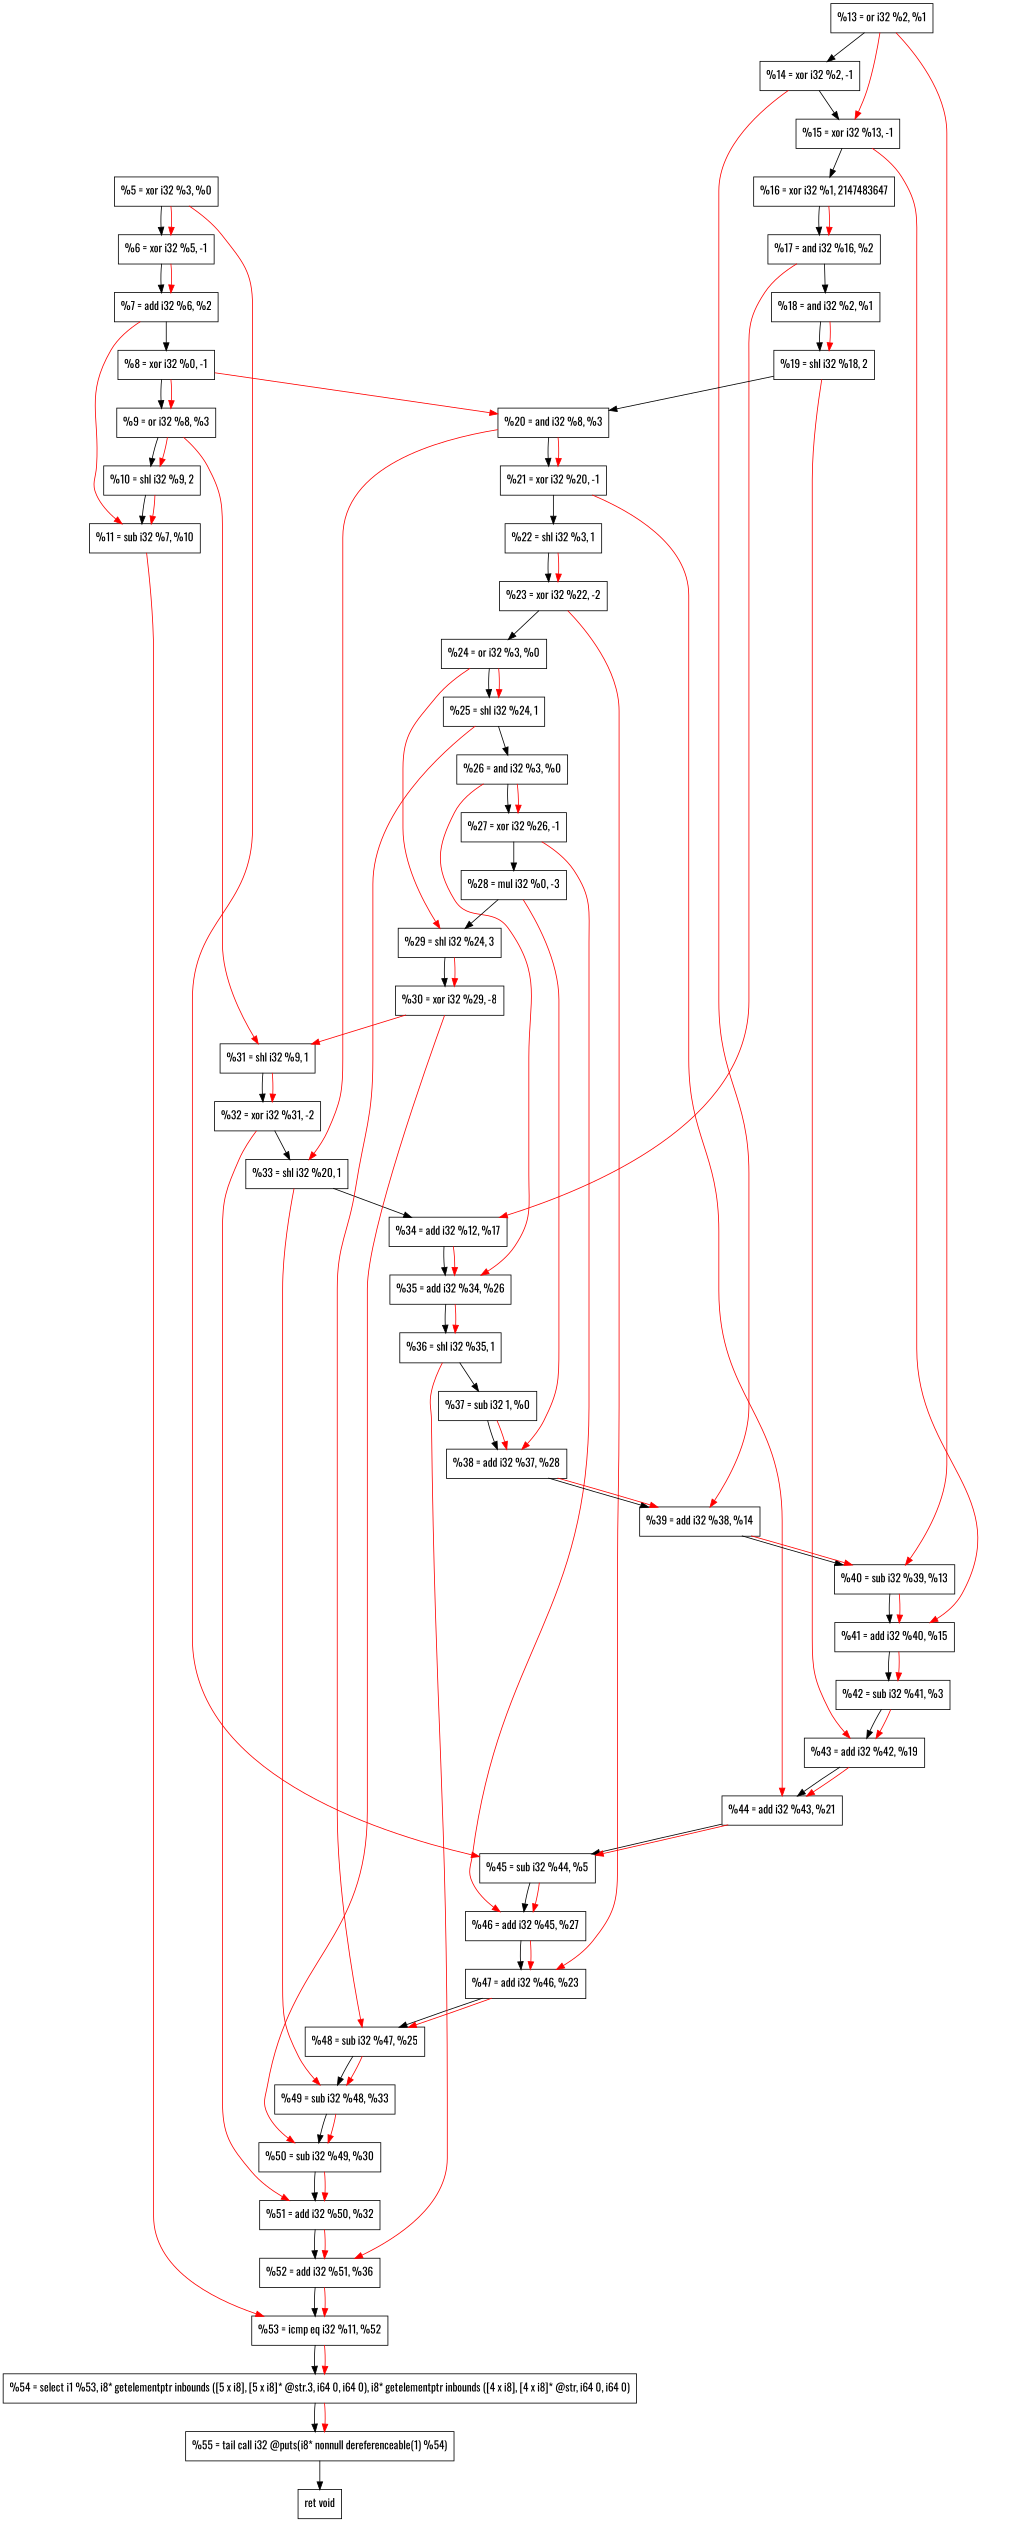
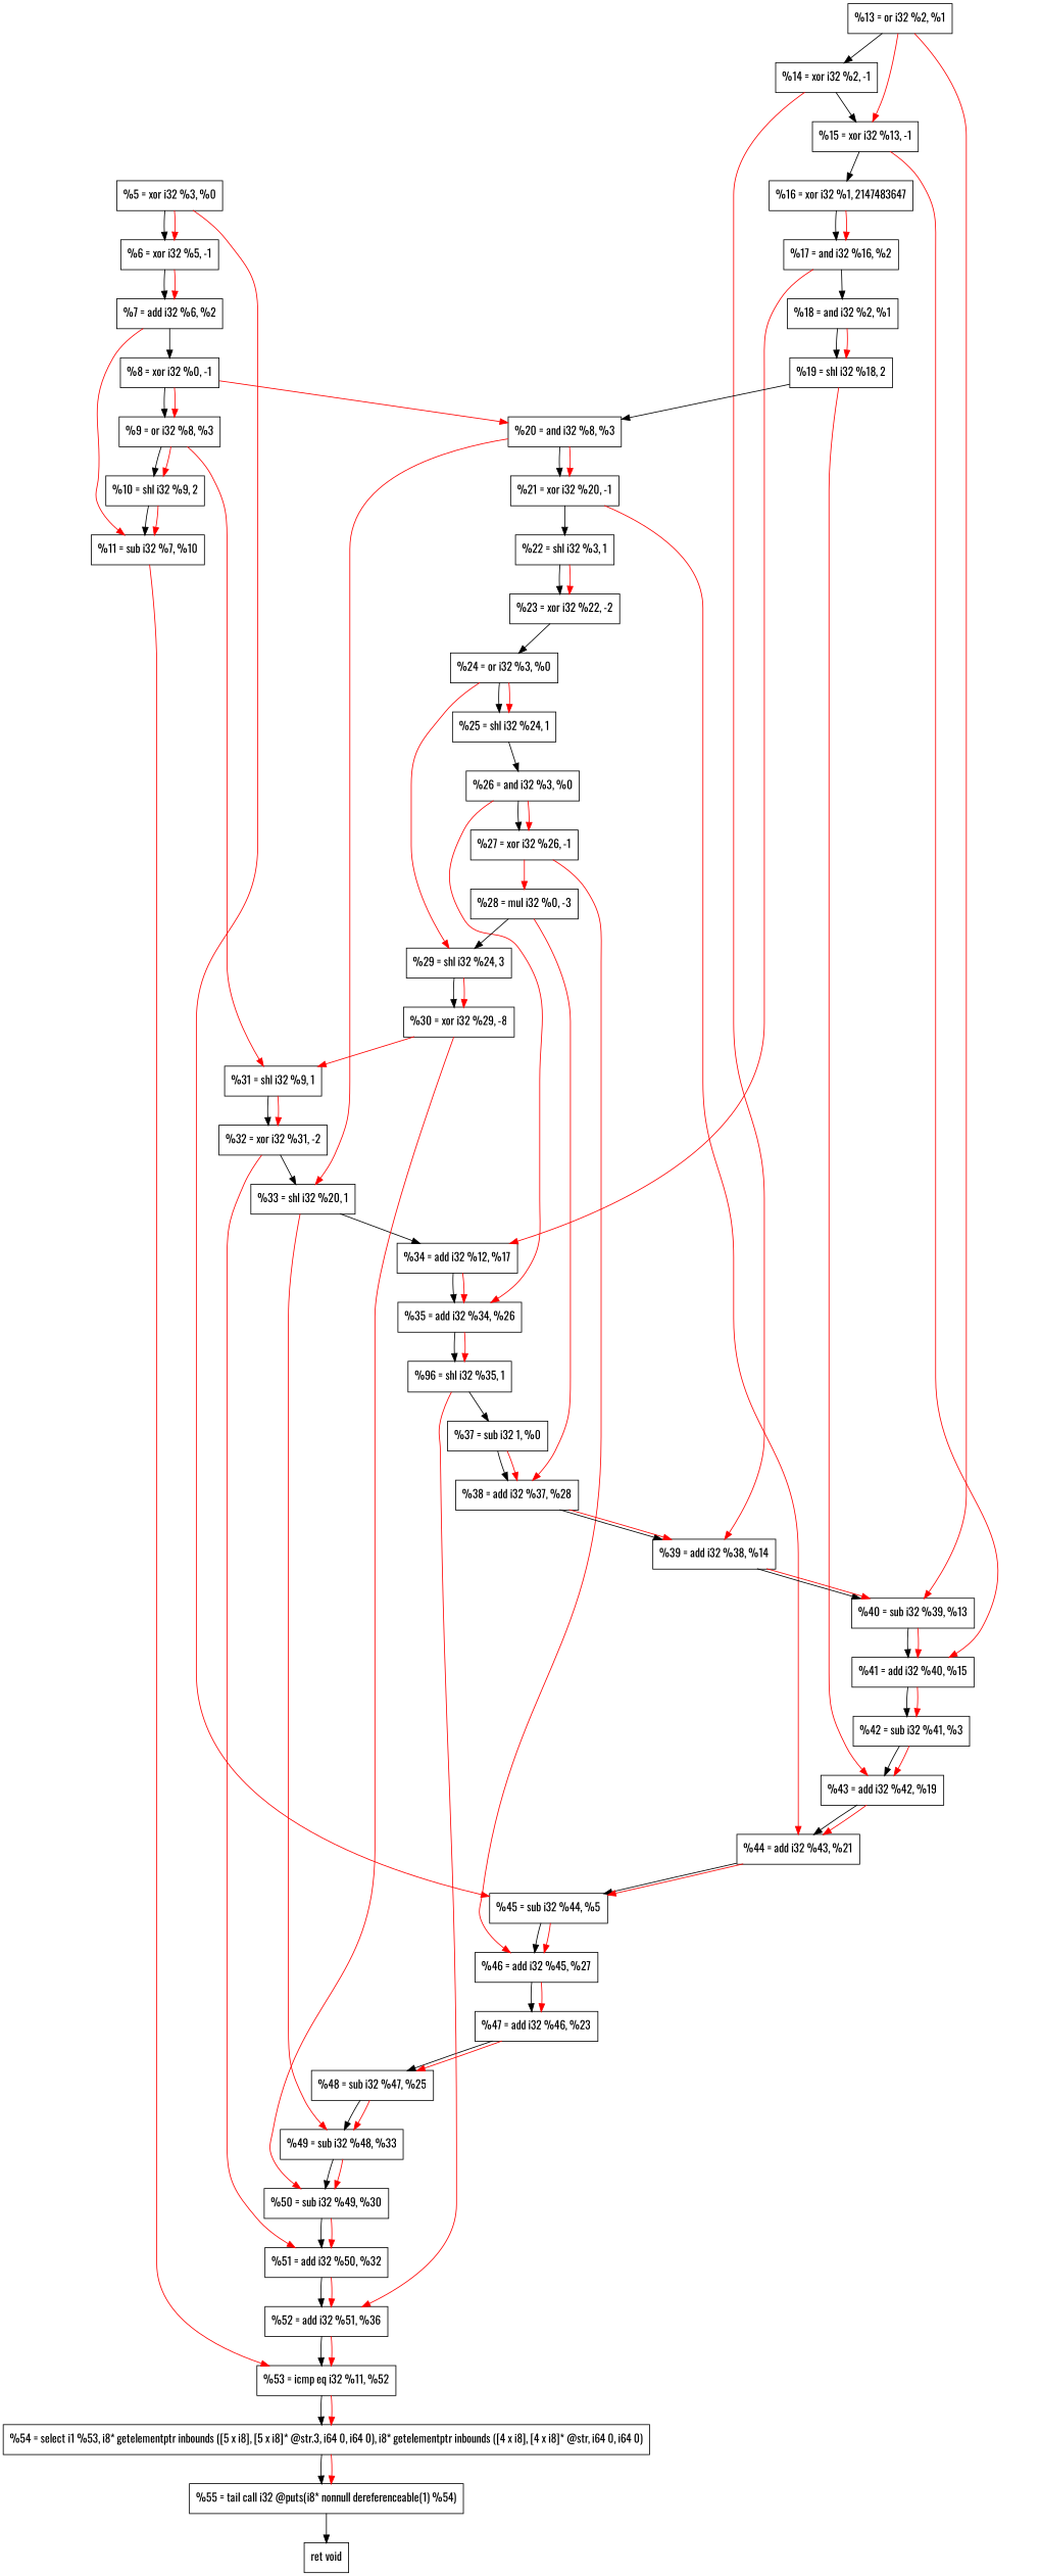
  digraph {
    fontname=Oswald
    node [fontname=Oswald shape=record]
    edge [fontname=Oswald color=red]
    n1 [label="  %5 = xor i32 %3, %0"]
    n2 [label="  %6 = xor i32 %5, -1"]
    n3 [label="  %45 = sub i32 %44, %5"]
    n4 [label="  %7 = add i32 %6, %2"]
    n5 [label="  %46 = add i32 %45, %27"]
    n6 [label="  %8 = xor i32 %0, -1"]
    n7 [label="  %11 = sub i32 %7, %10"]
    n8 [label="  %9 = or i32 %8, %3"]
    n9 [label="  %20 = and i32 %8, %3"]
    n10 [label="  %53 = icmp eq i32 %11, %52"]
    n11 [label="  %10 = shl i32 %9, 2"]
    n12 [label="  %31 = shl i32 %9, 1"]
    n13 [label="  %21 = xor i32 %20, -1"]
    n14 [label="  %33 = shl i32 %20, 1"]
    n15 [label="  %32 = xor i32 %31, -2"]
    n16 [label="  %54 = select i1 %53, i8* getelementptr inbounds ([5 x i8], [5 x i8]* @str.3, i64 0, i64 0), i8* getelementptr inbounds ([4 x i8], [4 x i8]* @str, i64 0, i64 0)"]
    n17 [label="  %13 = or i32 %2, %1"]
    n18 [label="  %14 = xor i32 %2, -1"]
    n19 [label="  %15 = xor i32 %13, -1"]
    n20 [label="  %40 = sub i32 %39, %13"]
    n21 [label="  %34 = add i32 %12, %17"]
    n22 [label="  %35 = add i32 %34, %26"]
    n23 [label="  %39 = add i32 %38, %14"]
    n24 [label="  %16 = xor i32 %1, 2147483647"]
    n25 [label="  %41 = add i32 %40, %15"]
    n26 [label="  %17 = and i32 %16, %2"]
    n27 [label="  %42 = sub i32 %41, %3"]
    n28 [label="  %18 = and i32 %2, %1"]
    n29 [label="  %19 = shl i32 %18, 2"]
    n30 [label="  %43 = add i32 %42, %19"]
    n31 [label="  %44 = add i32 %43, %21"]
    n32 [label="  %22 = shl i32 %3, 1"]
    n33 [label="  %49 = sub i32 %48, %33"]
    n34 [label="  %23 = xor i32 %22, -2"]
    n35 [label="  %24 = or i32 %3, %0"]
    n36 [label="  %47 = add i32 %46, %23"]
    n37 [label="  %25 = shl i32 %24, 1"]
    n38 [label="  %29 = shl i32 %24, 3"]
    n39 [label="  %48 = sub i32 %47, %25"]
    n40 [label="  %26 = and i32 %3, %0"]
    n41 [label="  %30 = xor i32 %29, -8"]
    n42 [label="  %27 = xor i32 %26, -1"]
    n43 [label="  %28 = mul i32 %0, -3"]
-   n44 [label="  %36 = shl i32 %35, 1"]
+   n44 [label="%96 = shl i32 %35, 1"]
    n45 [label="  %38 = add i32 %37, %28"]
    n46 [label="  %50 = sub i32 %49, %30"]
    n47 [label="  %51 = add i32 %50, %32"]
    n48 [label="  %52 = add i32 %51, %36"]
    n49 [label="  %37 = sub i32 1, %0"]
    n50 [label="  %55 = tail call i32 @puts(i8* nonnull dereferenceable(1) %54)"]
    n51 [label="  ret void"]
    n1 -> n2 [color=""]
    n1 -> n2
    n1 -> n3
    n2 -> n4 [color=""]
    n2 -> n4
    n3 -> n5 [color=""]
    n3 -> n5
    n4 -> n6 [color=""]
    n4 -> n7
    n5 -> n36 [color=""]
    n5 -> n36
    n6 -> n8 [color=""]
    n6 -> n8
    n6 -> n9
    n7 -> n10
    n8 -> n11 [color=""]
    n8 -> n11
    n8 -> n12
    n9 -> n13 [color=""]
    n9 -> n13
    n9 -> n14
    n10 -> n16 [color=""]
    n10 -> n16
    n11 -> n7 [color=""]
    n11 -> n7
    n12 -> n15 [color=""]
    n12 -> n15
    n13 -> n31
    n13 -> n32 [color=""]
    n14 -> n21 [color=""]
    n14 -> n33
    n15 -> n14 [color=""]
    n15 -> n47
    n16 -> n50 [color=""]
    n16 -> n50
    n17 -> n18 [color=""]
    n17 -> n19
    n17 -> n20
    n18 -> n19 [color=""]
    n18 -> n23
    n19 -> n24 [color=""]
    n19 -> n25
    n20 -> n25 [color=""]
    n20 -> n25
    n21 -> n22 [color=""]
    n21 -> n22
    n22 -> n44 [color=""]
    n22 -> n44
    n23 -> n20 [color=""]
    n23 -> n20
    n24 -> n26 [color=""]
    n24 -> n26
    n25 -> n27 [color=""]
    n25 -> n27
    n26 -> n21
    n26 -> n28 [color=""]
    n27 -> n30 [color=""]
    n27 -> n30
    n28 -> n29 [color=""]
    n28 -> n29
    n29 -> n9 [color=""]
    n29 -> n30
    n30 -> n31 [color=""]
    n30 -> n31
    n31 -> n3 [color=""]
    n31 -> n3
    n32 -> n34 [color=""]
    n32 -> n34
    n33 -> n46 [color=""]
    n33 -> n46
    n34 -> n35 [color=""]
-   n34 -> n36
    n35 -> n37 [color=""]
    n35 -> n37
    n35 -> n38
    n36 -> n39 [color=""]
    n36 -> n39
-   n37 -> n39
    n37 -> n40 [color=""]
    n38 -> n41 [color=""]
    n38 -> n41
    n39 -> n33 [color=""]
    n39 -> n33
    n40 -> n22
    n40 -> n42 [color=""]
    n40 -> n42
    n41 -> n12
    n41 -> n46
    n42 -> n5
-   n42 -> n43 [color=""]
+   n42 -> n43
    n43 -> n38 [color=""]
    n43 -> n45
    n44 -> n48
    n44 -> n49 [color=""]
    n45 -> n23 [color=""]
    n45 -> n23
    n46 -> n47 [color=""]
    n46 -> n47
    n47 -> n48 [color=""]
    n47 -> n48
    n48 -> n10 [color=""]
    n48 -> n10
    n49 -> n45 [color=""]
    n49 -> n45
    n50 -> n51 [color=""]
  }
